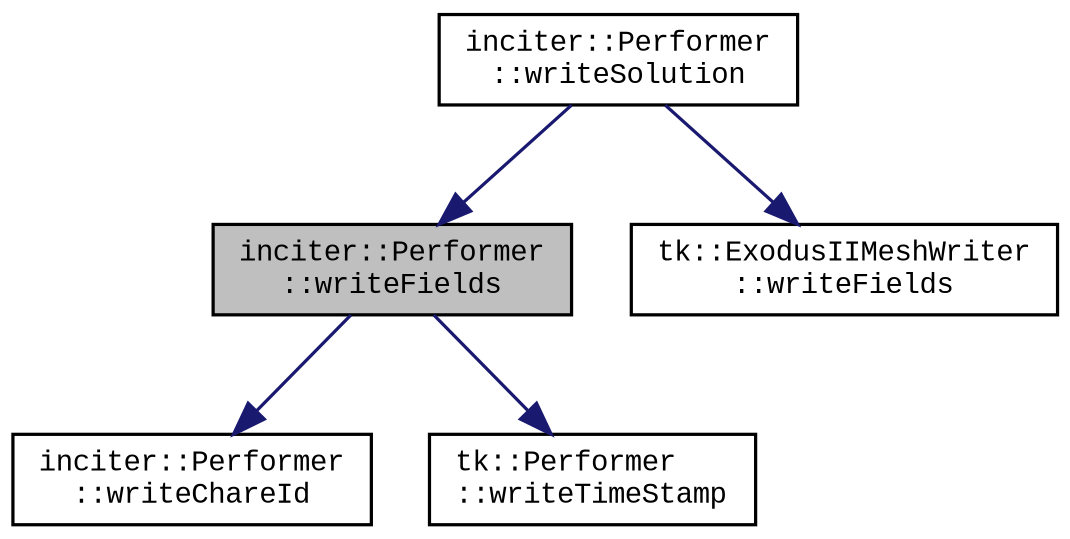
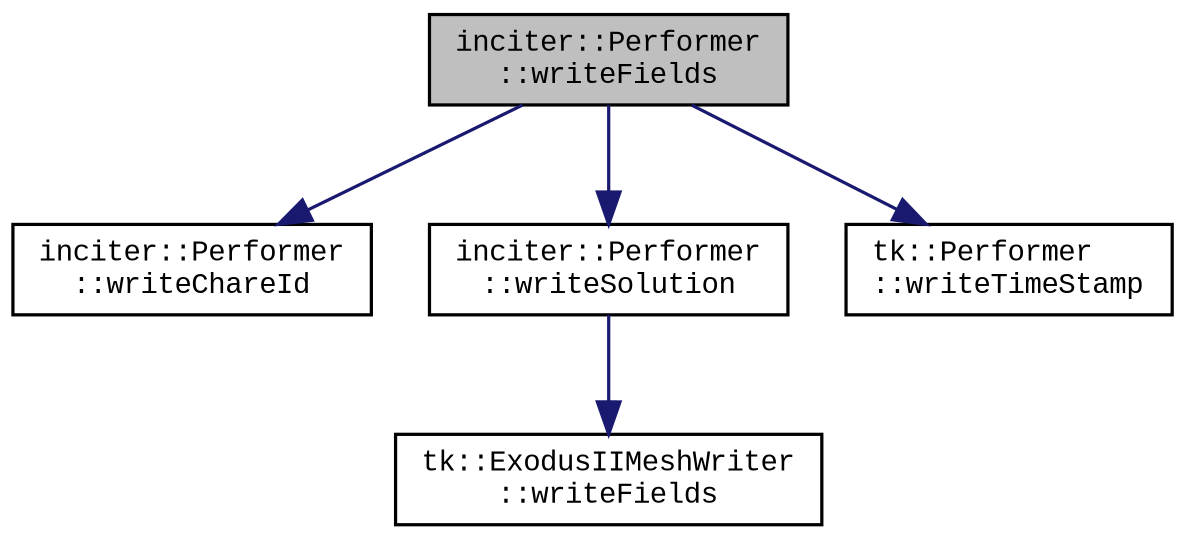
  digraph {
    fontname="Liberation Mono"
    rankdir=TB
    node [color=black fontname="Liberation Mono" fontsize=9 shape=record]
    edge [color=midnightblue fontname="Liberation Mono" fontsize=9 labelfontname="sans-serif" labelfontsize=9 style=solid]
    n1 [fillcolor=grey75 fontcolor=black height=0.2 label="inciter::Performer\l::writeFields" style=filled width=0.4]
    n2 [height=0.2 label="inciter::Performer\l::writeChareId" width=0.4]
    n3 [height=0.2 label="inciter::Performer\l::writeSolution" width=0.4]
    n4 [height=0.2 label="tk::Performer\l::writeTimeStamp" width=0.4]
    n5 [height=0.2 label="tk::ExodusIIMeshWriter\l::writeFields" width=0.4]
    n1 -> n2
-   n3 -> n1
+   n1 -> n3
    n1 -> n4
    n3 -> n5
  }
